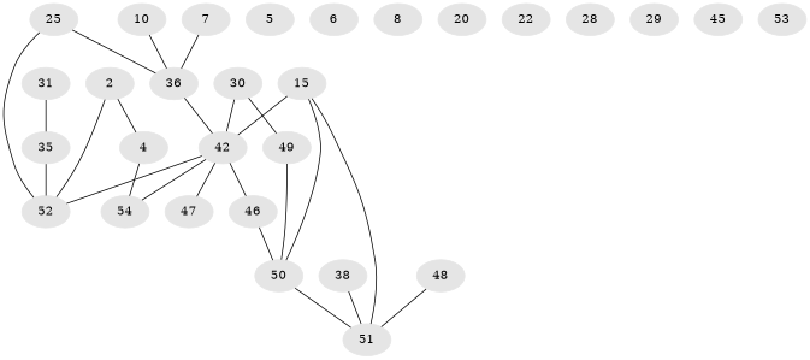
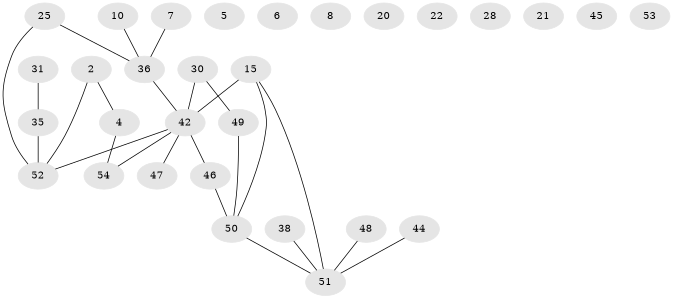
  graph {
    node [color=gray90 style=filled]
    2
    4
    52 [super="+43"]
    54
    5
    6
    7
    36
    42 [super="+13+19+41+37"]
    8
    10
    51 [super="+40"]
    38
    46 [super="+23"]
    47 [super="+27+32"]
    15
    50 [super="+16+33"]
    20
    48
    22
    25
    28
-   29
+   29 [label=21]
    30 [super="+18"]
    49
    35 [super="+24"]
    31
+   44
    45
    53
    2 -- 4
    2 -- 52
    4 -- 54
    7 -- 36
    36 -- 42
    42 -- 52
    42 -- 54
    42 -- 46
    42 -- 47
    10 -- 36
    38 -- 51
    46 -- 50
    15 -- 42 [weight=3]
    15 -- 51
    15 -- 50
    50 -- 51
    48 -- 51
    25 -- 52
    25 -- 36
    30 -- 42
    30 -- 49
    49 -- 50
    35 -- 52 [weight=3]
    31 -- 35
+   44 -- 51
  }
